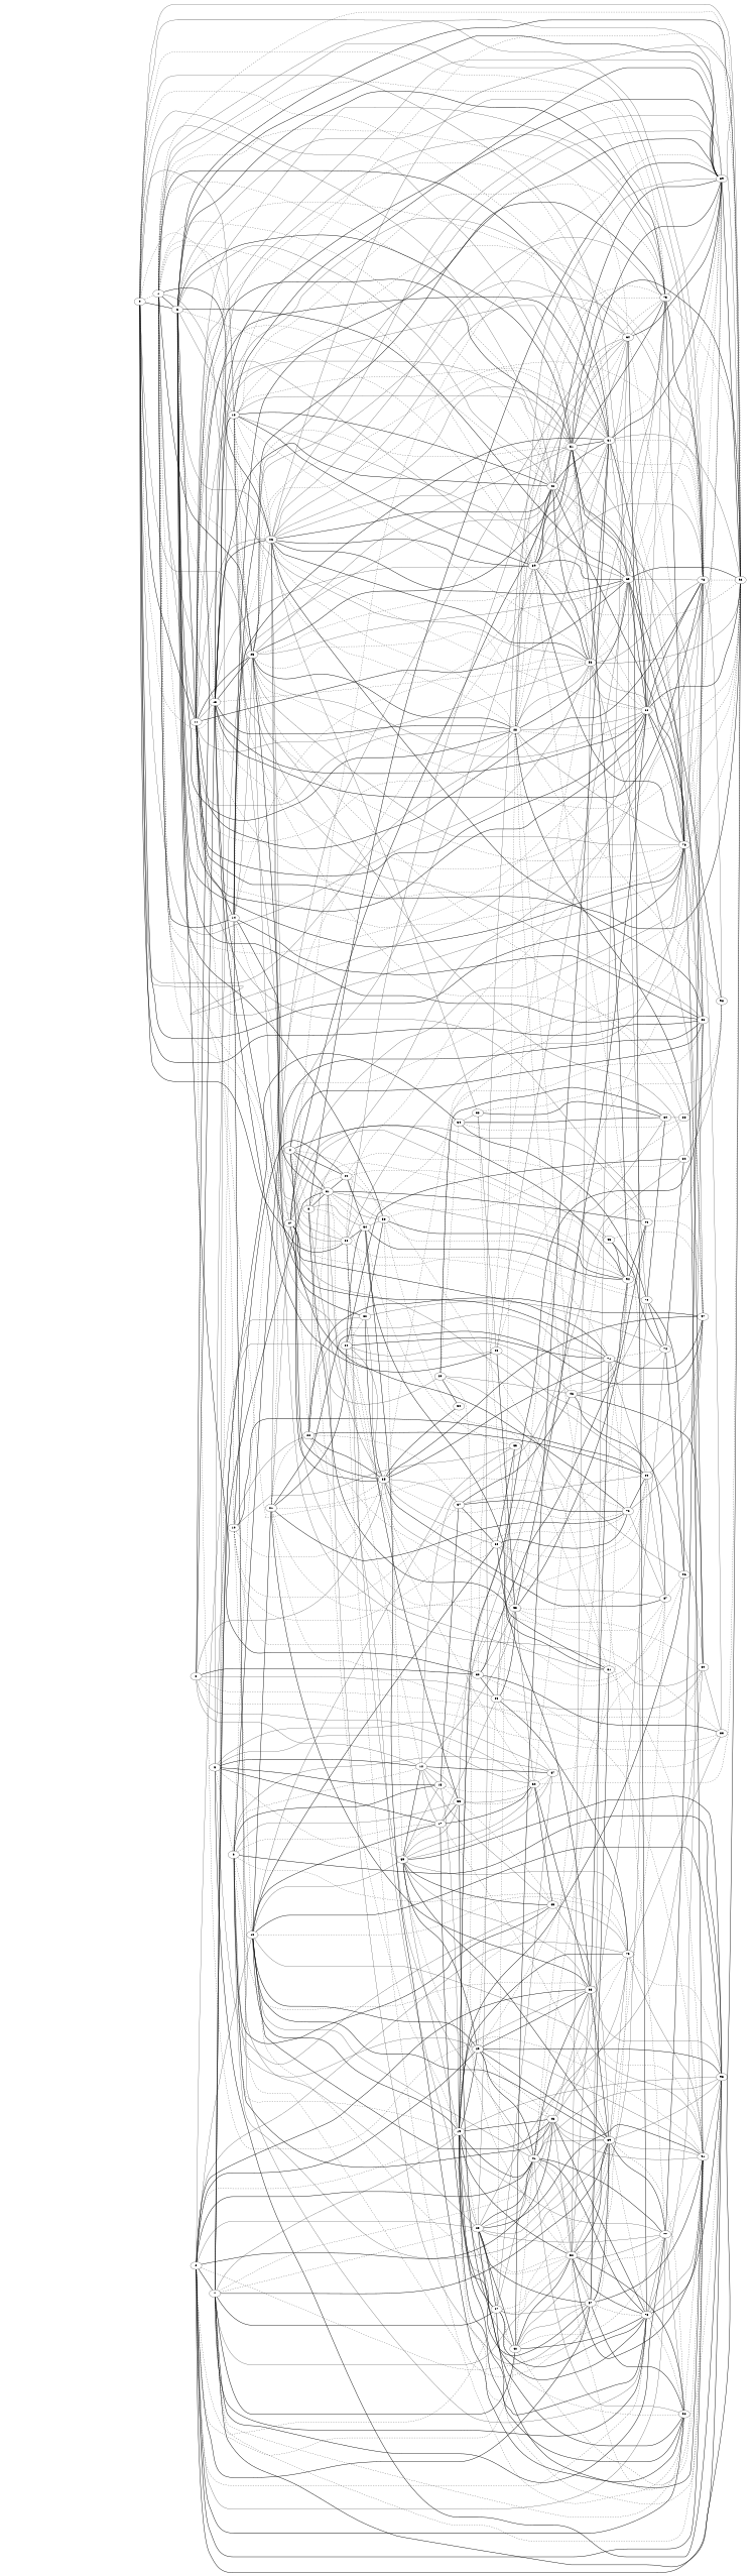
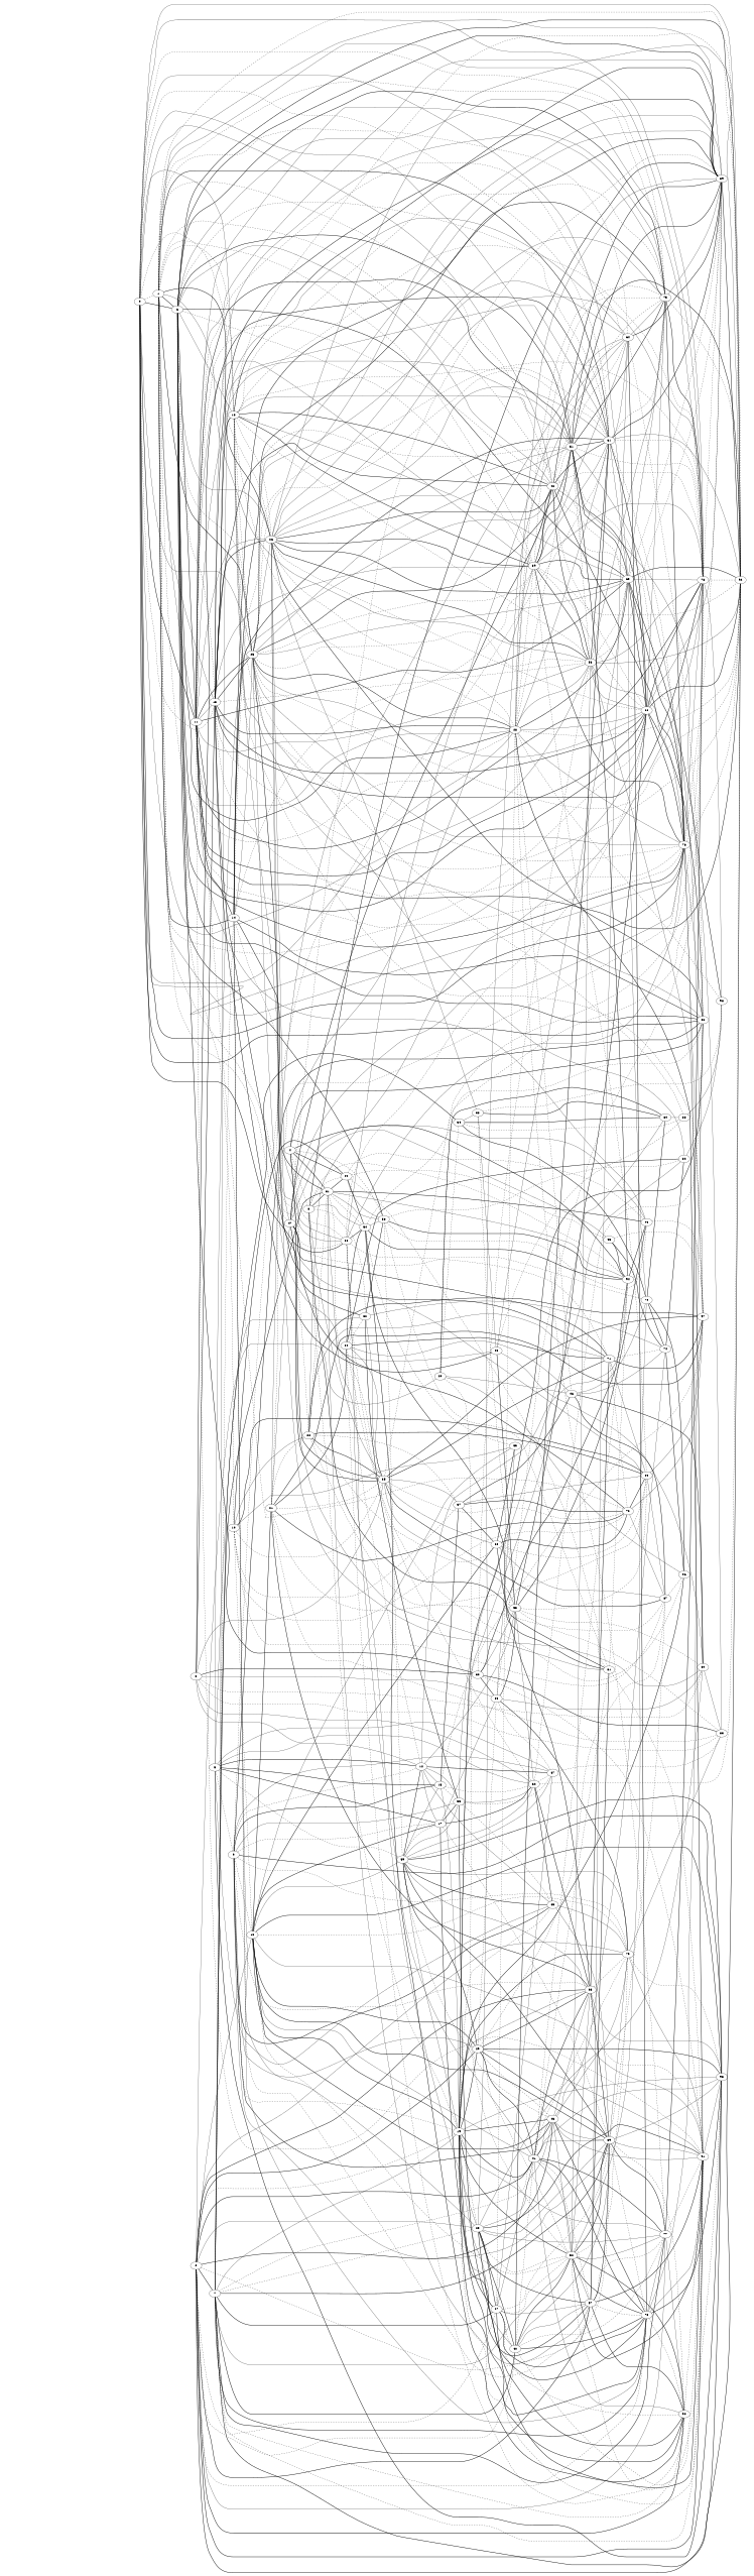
  digraph {
    rankdir=LR
    edge [arrowhead=both style=bold]
    0
    1
    6
    11
    13
    18
    25
    26
    28
    36
    42
    51
    56
    61
    63
    68
    75
    76
    78
    86
    92
    14
    39
    47
    64
    70
    89
    30
    58
    10
    91
    72
    95
    48
    71
    97
    32
    82
    88
    80
    38
    77
    46
    98
    62
    54
    83
    94
    23
    57
    73
    31
    85
    22
    84
    96
    74
    33
    53
    59
    81
    16
    99
    87
    35
    37
    44
    93
    55
    90
    66
    65
    67
    27
    40
    41
    43
    69
    52
    2
    7
    19
    20
    29
    79
    34
    17
    21
    60
-   50
    24
    3
    12
    15
    4
    8
    45
    5
    9
    0 -> 1 [style=dashed]
    0 -> 6
    0 -> 11
    0 -> 13 [style=dashed]
    0 -> 18 [style=solid]
    0 -> 25 [style=solid]
    0 -> 26 [style=dashed]
    0 -> 28 [style=solid]
    0 -> 36
    0 -> 42 [style=solid]
    0 -> 51 [style=solid]
    0 -> 56 [style=solid]
    0 -> 61 [style=dashed]
    0 -> 63 [style=solid]
    0 -> 68 [style=solid]
    0 -> 75 [style=dashed]
    0 -> 76
    0 -> 78 [style=solid]
    0 -> 86
    0 -> 92 [style=solid]
    1 -> 6
    1 -> 11 [style=solid]
    1 -> 13 [style=solid]
    1 -> 18 [style=dashed]
    1 -> 25
    1 -> 26
    1 -> 28 [style=dashed]
    1 -> 42 [style=dashed]
    1 -> 56 [style=solid]
    1 -> 61
    1 -> 63 [style=dashed]
    1 -> 68 [style=dashed]
    1 -> 75 [style=dashed]
    1 -> 76 [style=solid]
    1 -> 78 [style=solid]
    1 -> 92 [style=dashed]
    1 -> 14
    1 -> 39 [style=dashed]
    1 -> 47 [style=dashed]
    1 -> 64 [style=dashed]
    1 -> 70 [style=dashed]
    1 -> 89 [style=solid]
    6 -> 11
    6 -> 13 [style=dashed]
    6 -> 18 [style=solid]
    6 -> 25 [style=dashed]
    6 -> 26 [style=solid]
    6 -> 28
    6 -> 42 [style=solid]
    6 -> 51
    6 -> 61 [style=dashed]
    6 -> 63
    6 -> 68
    6 -> 75
    6 -> 76
    6 -> 78 [style=solid]
    6 -> 86
    6 -> 92
    6 -> 39 [style=dashed]
    6 -> 89
    6 -> 30
    6 -> 58
    6 -> 10 [style=dashed]
    11 -> 13 [style=solid]
    11 -> 18 [style=solid]
    11 -> 25
    11 -> 26 [style=solid]
    11 -> 28 [style=solid]
    11 -> 42 [style=dashed]
    11 -> 51
    11 -> 56 [style=solid]
    11 -> 63
    11 -> 68
    11 -> 75 [style=solid]
    11 -> 76 [style=dashed]
    11 -> 78
    11 -> 92
    11 -> 14
    11 -> 39 [style=solid]
    11 -> 64 [style=dashed]
    11 -> 89 [style=solid]
    11 -> 91 [style=dashed]
    11 -> 72 [style=dashed]
    11 -> 95 [style=solid]
    13 -> 18
    13 -> 25
    13 -> 26
    13 -> 28
    13 -> 42
    13 -> 51 [style=solid]
    13 -> 56 [style=dashed]
    13 -> 61 [style=solid]
    13 -> 68
    13 -> 75 [style=solid]
    13 -> 76 [style=dashed]
    13 -> 78
    13 -> 92 [style=dashed]
    13 -> 39 [style=solid]
    13 -> 89
    13 -> 48
    13 -> 71
    18 -> 25 [style=dashed]
    18 -> 26 [style=dashed]
    18 -> 28 [style=dashed]
    18 -> 36 [style=solid]
    18 -> 42
    18 -> 51 [style=solid]
    18 -> 56 [style=dashed]
    18 -> 61 [style=dashed]
    18 -> 63 [style=solid]
    18 -> 75 [style=dashed]
    18 -> 76 [style=dashed]
    18 -> 78 [style=dashed]
    18 -> 86 [style=solid]
    18 -> 92 [style=dashed]
    18 -> 39
    18 -> 89
    18 -> 97 [style=dashed]
    25 -> 26 [style=solid]
    25 -> 28
    25 -> 42
    25 -> 51 [style=solid]
    25 -> 56 [style=dashed]
    25 -> 61 [style=dashed]
    25 -> 63 [style=solid]
    25 -> 68 [style=solid]
    25 -> 76 [style=solid]
    25 -> 78 [style=dashed]
    25 -> 92 [style=dashed]
    25 -> 39 [style=dashed]
    25 -> 64 [style=solid]
    25 -> 89 [style=solid]
    25 -> 48 [style=solid]
    25 -> 32
    25 -> 82 [style=solid]
    25 -> 88 [style=dashed]
    26 -> 28 [style=dashed]
    26 -> 36 [style=solid]
    26 -> 42
    26 -> 51 [style=solid]
    26 -> 56
    26 -> 61 [style=solid]
    26 -> 63
    26 -> 68 [style=dashed]
    26 -> 75 [style=solid]
    26 -> 78 [style=solid]
    26 -> 86
    26 -> 92 [style=solid]
    26 -> 39
    26 -> 47 [style=solid]
    26 -> 89 [style=solid]
    26 -> 80 [style=solid]
    26 -> 38 [style=solid]
    28 -> 42 [style=solid]
    28 -> 51 [style=dashed]
    28 -> 56 [style=solid]
    28 -> 61 [style=solid]
    28 -> 63
    28 -> 68 [style=solid]
    28 -> 75 [style=dashed]
    28 -> 76 [style=solid]
    28 -> 92 [style=dashed]
    28 -> 39 [style=dashed]
    28 -> 89 [style=solid]
    28 -> 91
    28 -> 77 [style=dashed]
    28 -> 46 [style=dashed]
    28 -> 98 [style=dashed]
    36 -> 68 [style=dashed]
    36 -> 76 [style=solid]
    36 -> 64 [style=solid]
    36 -> 71 [style=dashed]
    36 -> 62 [style=dashed]
    36 -> 54
    42 -> 51 [style=dashed]
    42 -> 56
    42 -> 61
    42 -> 63 [style=dashed]
    42 -> 68 [style=dashed]
    42 -> 75 [style=dashed]
    42 -> 76
    42 -> 78 [style=dashed]
    42 -> 89
    42 -> 83 [style=solid]
    51 -> 56 [style=dashed]
    51 -> 61
    51 -> 63
    51 -> 68
    51 -> 75
    51 -> 76 [style=dashed]
    51 -> 78 [style=dashed]
    51 -> 92
    51 -> 64 [style=dashed]
    51 -> 89
    51 -> 97 [style=solid]
    51 -> 94
    56 -> 61
    56 -> 63 [style=dashed]
    56 -> 68 [style=solid]
    56 -> 75 [style=solid]
    56 -> 76 [style=solid]
    56 -> 78 [style=solid]
    56 -> 92 [style=solid]
    56 -> 89 [style=dashed]
    56 -> 80 [style=solid]
    61 -> 63 [style=solid]
    61 -> 68
    61 -> 75 [style=dashed]
    61 -> 76 [style=dashed]
    61 -> 78 [style=dashed]
    61 -> 92 [style=solid]
    61 -> 64 [style=solid]
    61 -> 89
    63 -> 68
    63 -> 75 [style=solid]
    63 -> 76
    63 -> 78 [style=solid]
    63 -> 92
    63 -> 70 [style=solid]
    63 -> 89 [style=dashed]
    63 -> 98
    68 -> 75 [style=solid]
    68 -> 76
    68 -> 78
    68 -> 86
    68 -> 92
    68 -> 89 [style=solid]
    75 -> 76
    75 -> 78
    75 -> 92 [style=dashed]
    75 -> 89 [style=solid]
    76 -> 78 [style=solid]
    76 -> 86 [style=solid]
    76 -> 92 [style=dashed]
    76 -> 89 [style=dashed]
    76 -> 97 [style=solid]
    76 -> 80 [style=solid]
    78 -> 92 [style=dashed]
    78 -> 89 [style=dashed]
    78 -> 98 [style=solid]
    14 -> 25 [style=solid]
    14 -> 36 [style=dashed]
    14 -> 51 [style=dashed]
    14 -> 61
    14 -> 75
    14 -> 86
    14 -> 39 [style=dashed]
    14 -> 89
    14 -> 23 [style=solid]
    14 -> 57 [style=dashed]
    14 -> 73 [style=solid]
    14 -> 31
    39 -> 42
    39 -> 51
    39 -> 56
    39 -> 61 [style=solid]
    39 -> 63
    39 -> 68 [style=dashed]
    39 -> 75 [style=dashed]
    39 -> 76
    39 -> 78 [style=solid]
    39 -> 92 [style=dashed]
    39 -> 64 [style=solid]
    39 -> 85 [style=dashed]
    47 -> 51
    47 -> 76 [style=solid]
    47 -> 89 [style=dashed]
    47 -> 72
    47 -> 95 [style=solid]
    47 -> 71
    47 -> 85 [style=solid]
    47 -> 22 [style=dashed]
    64 -> 75 [style=solid]
    64 -> 86 [style=dashed]
    64 -> 89
    64 -> 73
    70 -> 84
    70 -> 96
    70 -> 74
    89 -> 92
    30 -> 56 [style=dashed]
    30 -> 91 [style=dashed]
    30 -> 83
    30 -> 94
    30 -> 33
    30 -> 53 [style=solid]
    58 -> 95 [style=dashed]
    58 -> 82 [style=dashed]
    58 -> 94
    58 -> 59 [style=dashed]
    58 -> 81 [style=dashed]
    10 -> 72 [style=dashed]
    10 -> 85
    10 -> 22 [style=solid]
    10 -> 16 [style=dashed]
    10 -> 99 [style=solid]
    10 -> 87 [style=dashed]
    10 -> 35 [style=dashed]
    10 -> 37 [style=dashed]
    10 -> 44
    91 -> 93 [style=solid]
    72 -> 97 [style=solid]
    72 -> 85
    72 -> 87 [style=solid]
    95 -> 97 [style=dashed]
    48 -> 63 [style=solid]
    48 -> 88 [style=dashed]
    48 -> 80 [style=solid]
    48 -> 53
    71 -> 72 [style=dashed]
    71 -> 97
    71 -> 85 [style=solid]
    71 -> 74 [style=dashed]
    32 -> 58
    32 -> 74 [style=solid]
    32 -> 35 [style=solid]
    32 -> 55
    82 -> 98 [style=solid]
    88 -> 98 [style=solid]
    80 -> 83 [style=solid]
    38 -> 48 [style=solid]
    38 -> 98 [style=dashed]
    38 -> 84
    38 -> 53 [style=dashed]
    77 -> 78
    77 -> 91 [style=dashed]
    77 -> 90 [style=solid]
    46 -> 70 [style=solid]
    46 -> 80
    46 -> 74 [style=solid]
    46 -> 87
    62 -> 86 [style=dashed]
    62 -> 92 [style=dashed]
    62 -> 66
    62 -> 65
    62 -> 67 [style=dashed]
    54 -> 86 [style=dashed]
    54 -> 58 [style=solid]
    54 -> 94
    54 -> 81
    54 -> 99 [style=dashed]
    54 -> 90
    94 -> 95
    23 -> 36 [style=solid]
    23 -> 64 [style=solid]
    23 -> 91
    23 -> 80 [style=solid]
    23 -> 77 [style=solid]
    23 -> 57
    23 -> 90
    23 -> 27
    23 -> 40
-   23 -> 41
    23 -> 43 [style=solid]
    23 -> 69 [style=solid]
    23 -> 52 [style=dashed]
    57 -> 64 [style=solid]
    57 -> 91
    57 -> 77 [style=dashed]
    57 -> 73 [style=dashed]
    57 -> 81
    57 -> 90
    57 -> 69
    73 -> 86 [style=solid]
    73 -> 91 [style=solid]
    73 -> 77 [style=solid]
    73 -> 93
    73 -> 90 [style=dashed]
    31 -> 58 [style=solid]
    31 -> 95
    31 -> 54 [style=dashed]
    31 -> 94 [style=solid]
    31 -> 57 [style=solid]
    31 -> 35 [style=dashed]
    31 -> 44
    31 -> 41 [style=solid]
    85 -> 97 [style=solid]
    85 -> 87 [style=solid]
    22 -> 78 [style=solid]
    22 -> 71 [style=solid]
    22 -> 97
    22 -> 31 [style=dashed]
    22 -> 85
    22 -> 87 [style=dashed]
    22 -> 35
    22 -> 37 [style=dashed]
    22 -> 60 [style=dashed]
    84 -> 88 [style=solid]
    74 -> 82
    74 -> 96
    33 -> 78 [style=dashed]
    33 -> 80 [style=solid]
    33 -> 53
    33 -> 99 [style=solid]
    33 -> 67 [style=dashed]
    33 -> 79
    53 -> 68
    53 -> 95
    53 -> 80 [style=dashed]
    53 -> 62 [style=solid]
    53 -> 83 [style=dashed]
    53 -> 85 [style=dashed]
    59 -> 62 [style=solid]
    59 -> 93
    59 -> 66 [style=solid]
    59 -> 65
    59 -> 67 [style=solid]
    59 -> 69
    59 -> 79 [style=solid]
    81 -> 91 [style=dashed]
    81 -> 94 [style=dashed]
    16 -> 91 [style=solid]
    16 -> 59 [style=solid]
    16 -> 99 [style=solid]
    16 -> 93
    16 -> 41 [style=solid]
    16 -> 43
    16 -> 69
    16 -> 52 [style=dashed]
    16 -> 19
    16 -> 29
    16 -> 79 [style=dashed]
    16 -> 17
    16 -> 21
    16 -> 60
    87 -> 96 [style=dashed]
    35 -> 78 [style=dashed]
    35 -> 47
    35 -> 72 [style=dashed]
    35 -> 71
    35 -> 97
    35 -> 53 [style=solid]
    35 -> 87
    35 -> 37 [style=solid]
    35 -> 60 [style=solid]
-   35 -> 50
    37 -> 72
    37 -> 46
    37 -> 85 [style=solid]
    37 -> 60
    44 -> 58 [style=solid]
    44 -> 95 [style=dashed]
    44 -> 54
    44 -> 81 [style=dashed]
    44 -> 45 [style=dashed]
    55 -> 82 [style=solid]
    55 -> 62 [style=solid]
    55 -> 73
    55 -> 59 [style=solid]
    55 -> 65 [style=dashed]
    55 -> 67 [style=dashed]
    90 -> 91 [style=dashed]
    66 -> 91 [style=dashed]
    66 -> 71
    66 -> 93 [style=solid]
    66 -> 69
    66 -> 79 [style=dashed]
    65 -> 69 [style=solid]
    65 -> 79 [style=solid]
    67 -> 83 [style=dashed]
    27 -> 28 [style=dashed]
    27 -> 91
    27 -> 57 [style=solid]
    27 -> 73
    27 -> 90 [style=dashed]
    27 -> 67 [style=solid]
    27 -> 40 [style=dashed]
    27 -> 41 [style=solid]
    27 -> 69 [style=dashed]
    27 -> 52 [style=dashed]
    40 -> 61
    40 -> 91 [style=dashed]
    40 -> 77 [style=dashed]
    40 -> 57 [style=solid]
    40 -> 73
    40 -> 41 [style=dashed]
    40 -> 69 [style=solid]
    40 -> 52
    41 -> 77
    41 -> 94 [style=dashed]
    41 -> 57 [style=dashed]
    41 -> 73
    41 -> 81 [style=dashed]
    41 -> 93 [style=solid]
    41 -> 90 [style=solid]
    41 -> 66
    41 -> 43 [style=solid]
    41 -> 69 [style=solid]
    41 -> 52 [style=solid]
    41 -> 79 [style=dashed]
    43 -> 91 [style=solid]
    43 -> 73
    43 -> 74 [style=solid]
    43 -> 59 [style=dashed]
    43 -> 66 [style=solid]
    43 -> 69 [style=solid]
    43 -> 52 [style=solid]
    43 -> 79 [style=solid]
    69 -> 91 [style=solid]
    69 -> 77
    69 -> 73 [style=dashed]
    69 -> 87 [style=dashed]
    69 -> 93 [style=solid]
    69 -> 90 [style=dashed]
    69 -> 79 [style=solid]
    52 -> 56 [style=solid]
    52 -> 70 [style=solid]
    52 -> 91
    52 -> 77 [style=solid]
    52 -> 57 [style=solid]
    52 -> 73
    52 -> 93 [style=dashed]
    52 -> 90
    52 -> 66 [style=solid]
    52 -> 69
    52 -> 79 [style=dashed]
    2 -> 91
    2 -> 77 [style=solid]
    2 -> 23 [style=solid]
    2 -> 57
    2 -> 73 [style=dashed]
    2 -> 16 [style=solid]
    2 -> 93
    2 -> 90
    2 -> 66
    2 -> 27 [style=dashed]
    2 -> 40 [style=dashed]
    2 -> 41
    2 -> 43
    2 -> 69 [style=dashed]
    2 -> 7
    2 -> 19 [style=dashed]
    2 -> 20 [style=solid]
    2 -> 29
    2 -> 79 [style=solid]
    7 -> 92
    7 -> 14 [style=dashed]
    7 -> 64 [style=solid]
    7 -> 91 [style=dashed]
    7 -> 77
    7 -> 23 [style=dashed]
    7 -> 73
    7 -> 31
    7 -> 90 [style=dashed]
    7 -> 27
    7 -> 40
    7 -> 41 [style=dashed]
    7 -> 69
    7 -> 52 [style=solid]
    7 -> 19 [style=solid]
    7 -> 34
    19 -> 86
    19 -> 91 [style=dashed]
    19 -> 77 [style=solid]
    19 -> 23 [style=dashed]
    19 -> 57
    19 -> 73
    19 -> 84 [style=solid]
    19 -> 96
    19 -> 59 [style=solid]
    19 -> 93 [style=solid]
    19 -> 90
    19 -> 66 [style=solid]
    19 -> 65 [style=dashed]
    19 -> 27 [style=solid]
    19 -> 40 [style=solid]
    19 -> 41
    19 -> 43
    19 -> 52
    19 -> 29
    19 -> 79
    20 -> 78 [style=dashed]
    20 -> 46 [style=solid]
    20 -> 84
    20 -> 96 [style=solid]
    20 -> 52 [style=dashed]
    20 -> 34 [style=dashed]
-   20 -> 50
    29 -> 91 [style=solid]
    29 -> 33 [style=dashed]
    29 -> 59
    29 -> 87 [style=dashed]
    29 -> 93
    29 -> 66
    29 -> 41
    29 -> 43 [style=dashed]
    29 -> 69
    29 -> 52 [style=dashed]
    79 -> 91 [style=solid]
    79 -> 83 [style=solid]
    79 -> 93 [style=dashed]
    34 -> 70
    34 -> 88 [style=dashed]
    34 -> 38 [style=solid]
    34 -> 84
    17 -> 62
    17 -> 33 [style=solid]
    17 -> 59 [style=dashed]
    17 -> 55
    17 -> 27
    17 -> 69 [style=dashed]
    21 -> 76 [style=dashed]
    21 -> 47 [style=solid]
    21 -> 64 [style=solid]
    21 -> 72
    21 -> 97
    21 -> 83 [style=dashed]
    21 -> 85 [style=dashed]
    21 -> 22 [style=dashed]
    21 -> 35 [style=dashed]
    21 -> 66
    21 -> 24
    60 -> 72
    60 -> 85 [style=dashed]
    60 -> 99
    60 -> 87 [style=solid]
    60 -> 66
    24 -> 71
    24 -> 32 [style=dashed]
    24 -> 82
    24 -> 46 [style=solid]
    24 -> 54
    24 -> 96 [style=dashed]
    24 -> 35 [style=solid]
    24 -> 90 [style=dashed]
    3 -> 13
    3 -> 61
    3 -> 30
    3 -> 80 [style=dashed]
    3 -> 62 [style=solid]
    3 -> 83 [style=dashed]
    3 -> 33 [style=solid]
    3 -> 35 [style=solid]
    3 -> 12 [style=solid]
    12 -> 36 [style=dashed]
    12 -> 94 [style=solid]
    12 -> 53 [style=solid]
-   12 -> 59
+   59 -> 12
    12 -> 55 [style=solid]
    12 -> 65 [style=solid]
    12 -> 67
    12 -> 17 [style=solid]
    12 -> 15 [style=solid]
    15 -> 97 [style=dashed]
    15 -> 62 [style=dashed]
    15 -> 59 [style=solid]
    15 -> 37
    15 -> 55 [style=dashed]
    15 -> 19 [style=solid]
    4 -> 36 [style=dashed]
    4 -> 86
    4 -> 39 [style=solid]
    4 -> 58 [style=dashed]
    4 -> 94
    4 -> 31
    4 -> 81 [style=solid]
    4 -> 35
    4 -> 44
    4 -> 8 [style=dashed]
    8 -> 89
    8 -> 32 [style=dashed]
    8 -> 54 [style=solid]
    8 -> 94 [style=dashed]
    8 -> 31
    8 -> 81
    8 -> 35 [style=solid]
    8 -> 44 [style=dashed]
    8 -> 19 [style=dashed]
    45 -> 47 [style=solid]
    45 -> 97 [style=dashed]
    45 -> 94
    45 -> 74
    5 -> 42 [style=solid]
    5 -> 32 [style=solid]
    5 -> 62 [style=solid]
    5 -> 59 [style=dashed]
    5 -> 93
    5 -> 65 [style=solid]
    5 -> 67 [style=solid]
    5 -> 17
    5 -> 12
    5 -> 15
    5 -> 9 [style=dashed]
    9 -> 61 [style=dashed]
    9 -> 86
    9 -> 16 [style=dashed]
    9 -> 93
    9 -> 55 [style=solid]
    9 -> 66 [style=dashed]
    9 -> 65
    9 -> 67 [style=solid]
    9 -> 43
    9 -> 69 [style=solid]
    9 -> 19 [style=dashed]
    9 -> 29 [style=solid]
    9 -> 79 [style=dashed]
    9 -> 17 [style=dashed]
    9 -> 12 [style=dashed]
    9 -> 15
  }
